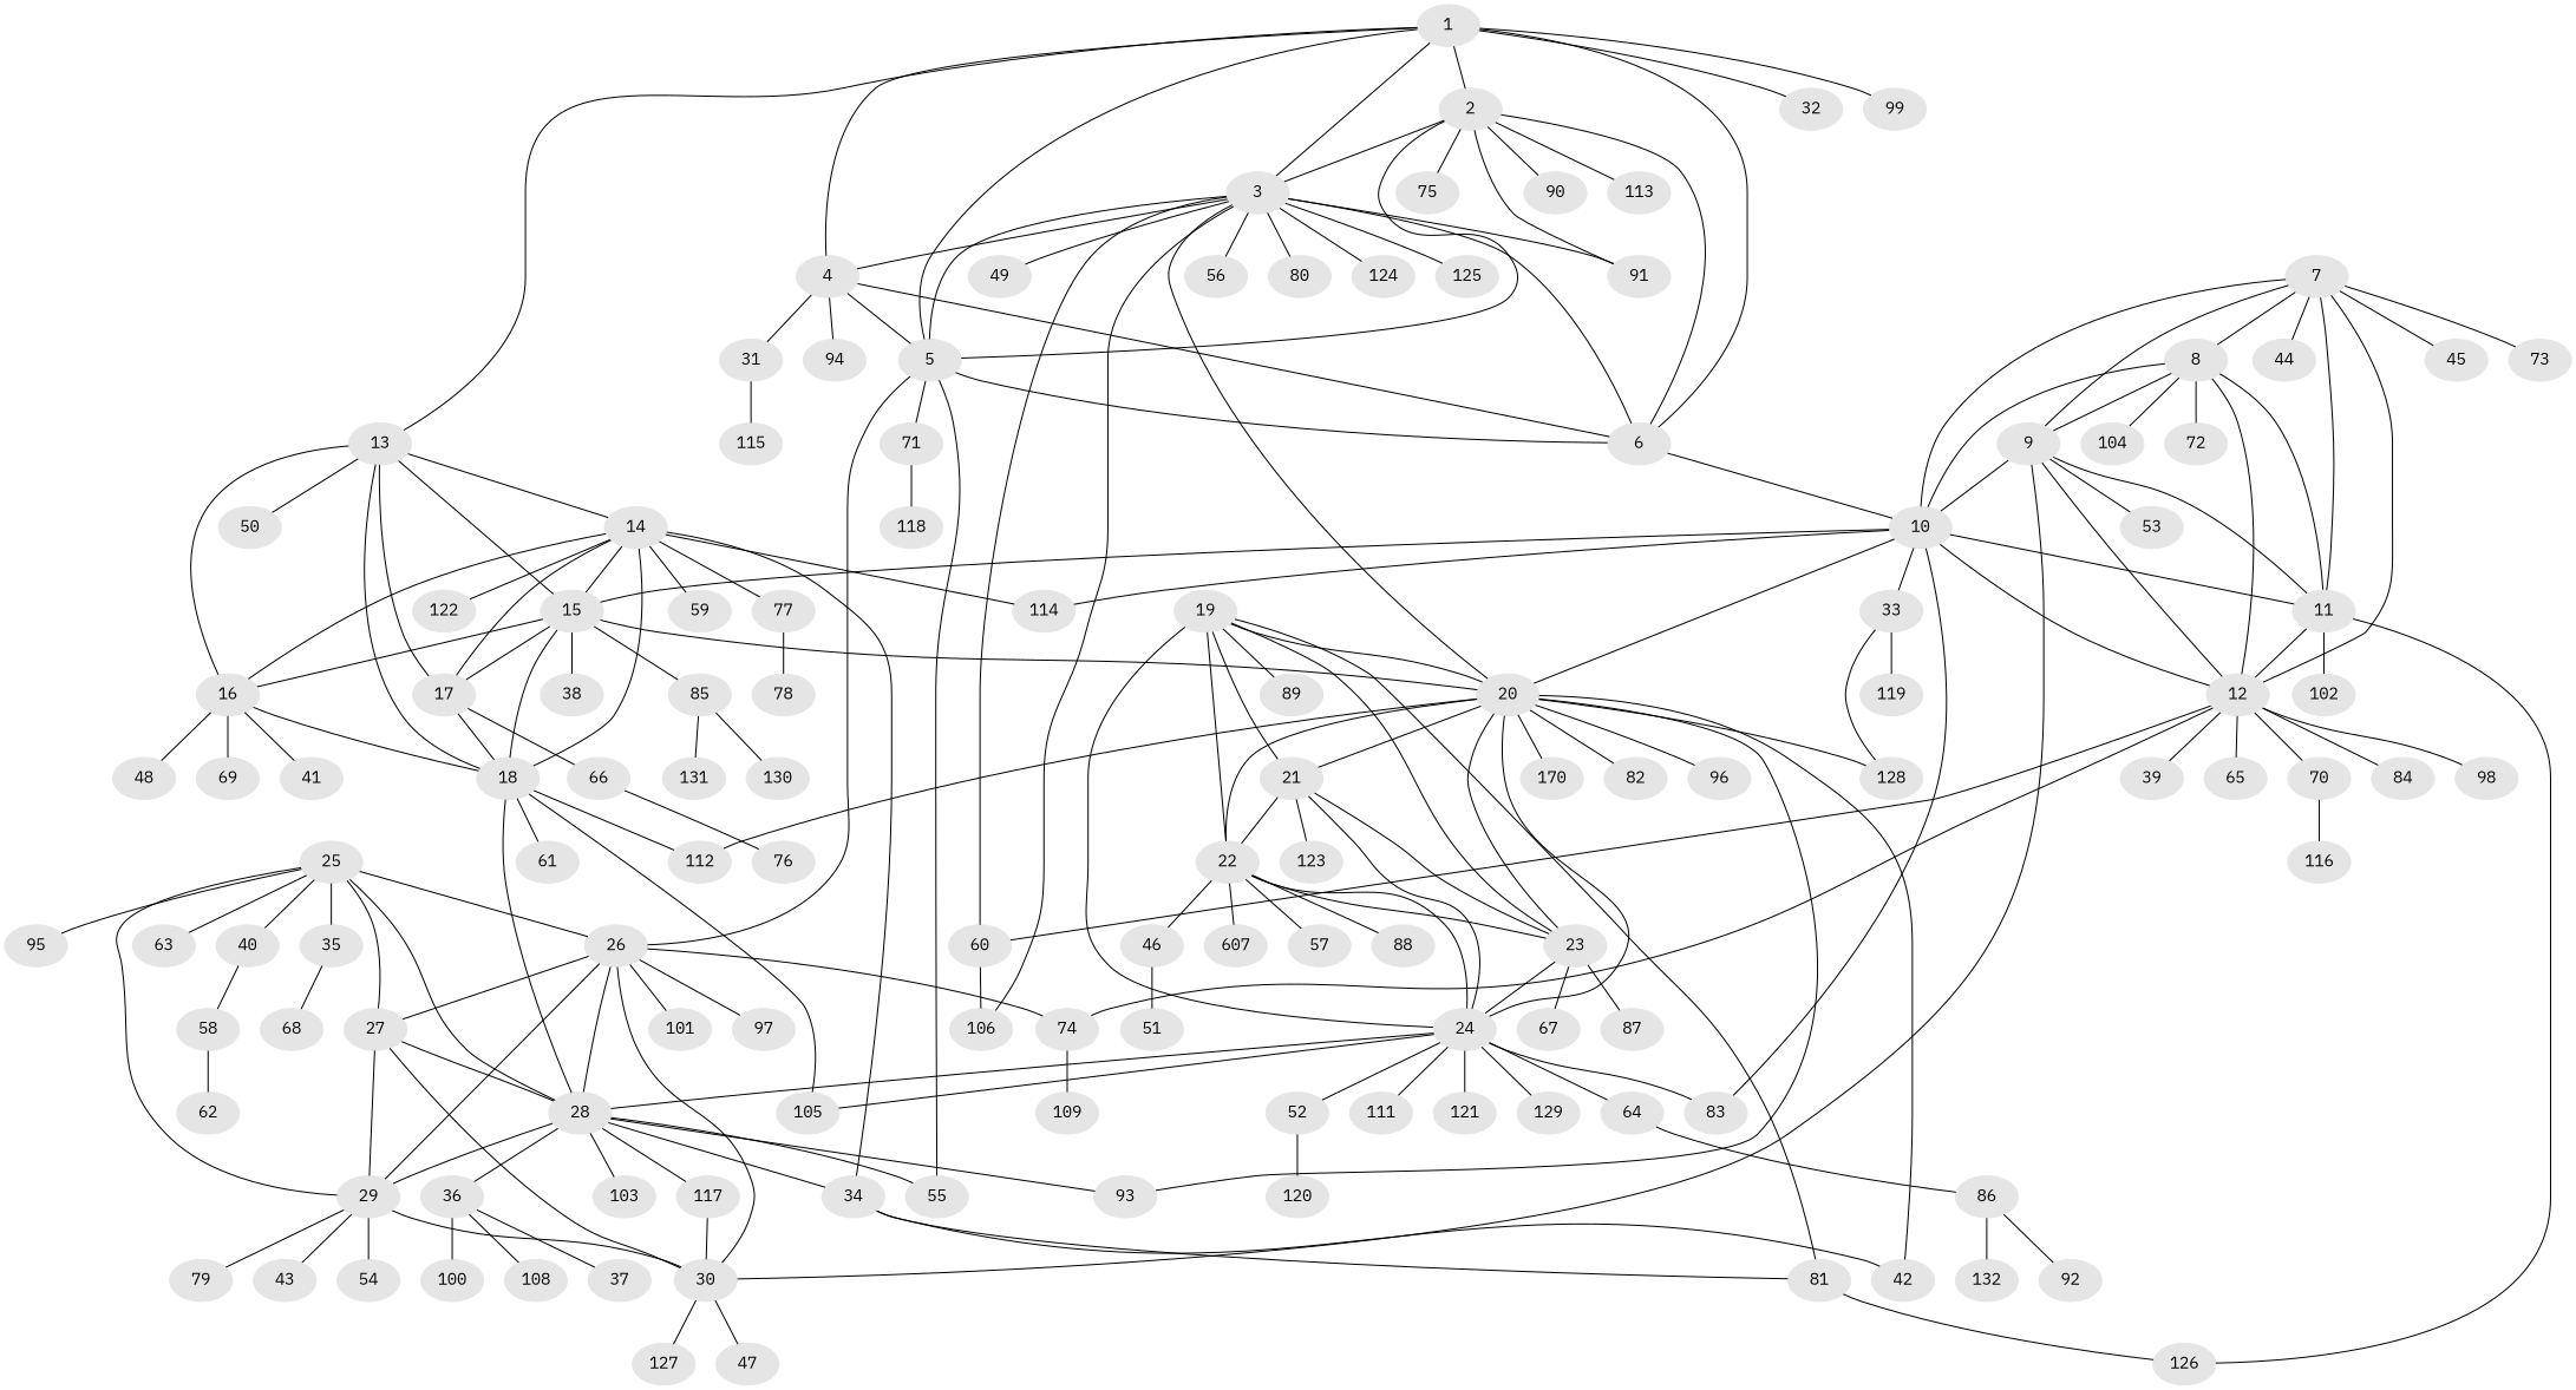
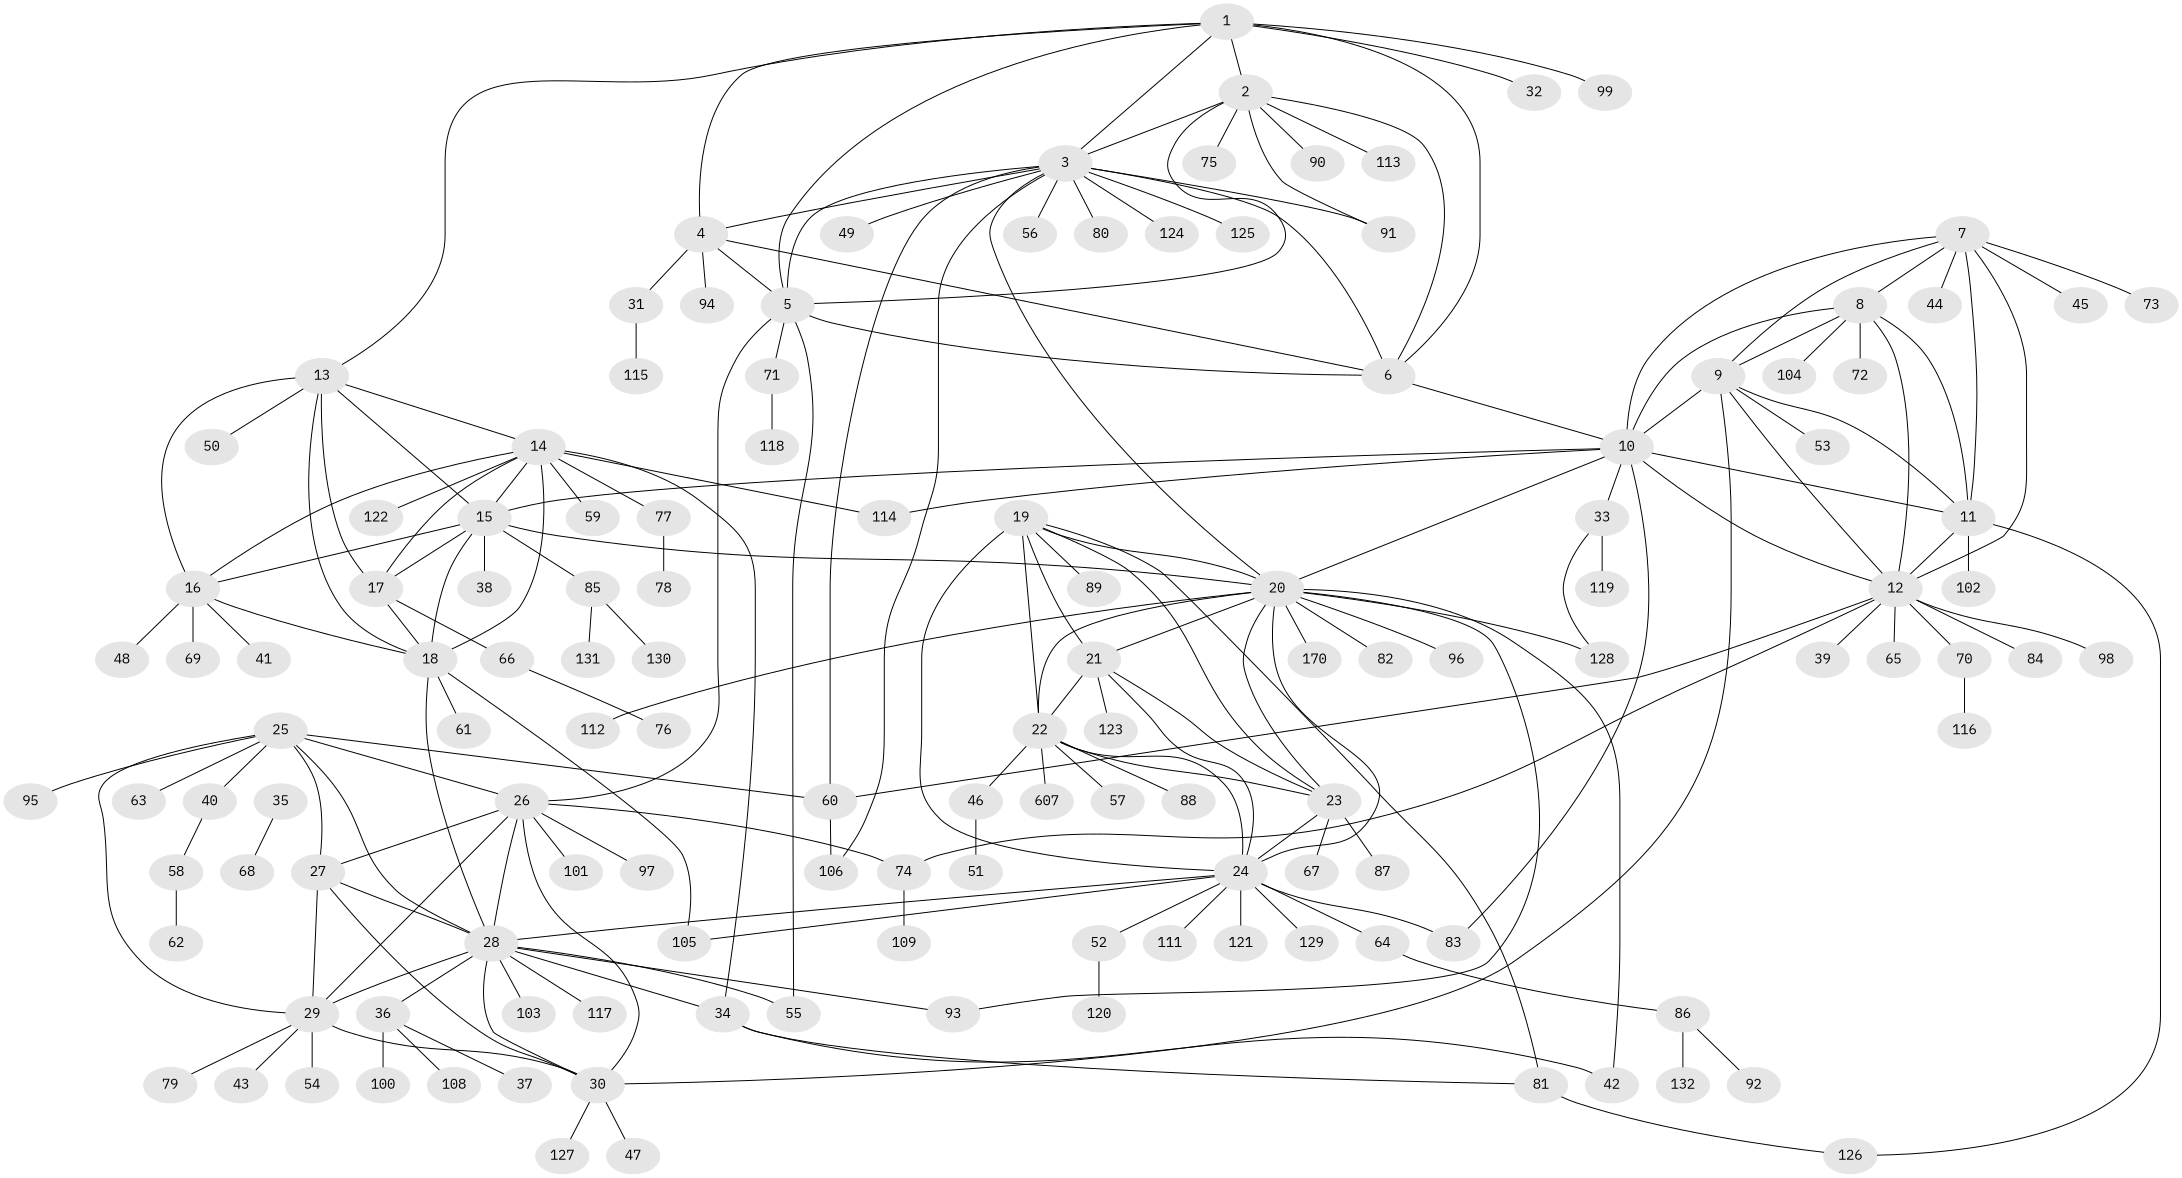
  graph {
    fontname="IBM Plex Mono"
    node [color=gray90 fontname="IBM Plex Mono" style=filled]
    edge [fontname="IBM Plex Mono"]
    1
    2
    3
    4
    5
    6
    13
    32
    99
    75
    90
    113
    91
    20
    49
    56
    60
    80
    106
    124
    125
    31
    94
    26
    55
    71
    10
    15
    14
    16
    17
    18
    50
    112
    21
    22
    23
    24
    42
    82
    93
    96
    n43 [label=170]
    128
    115
    30
    74
    28
    27
    29
    97
    101
    118
    11
    12
    33
    83
    114
    7
    8
    9
    44
    45
    73
    72
    104
    53
    102
    126
    39
    65
    70
    84
    98
    47
    127
    38
    85
    119
    116
    109
    34
    59
    77
    122
    41
    48
    69
    66
    61
    105
    81
    78
    130
    131
    76
    36
    103
    117
    19
    89
    123
    46
    57
    88
    n106 [label=607]
    67
    87
    52
    64
    111
    121
    129
    51
    120
    86
    25
    35
    40
    63
    95
    43
    54
    79
    68
    58
    37
    100
    108
    62
    92
    132
    1 -- 2
    1 -- 3
    1 -- 4
    1 -- 5
    1 -- 6
    1 -- 13
    1 -- 32
    1 -- 99
    2 -- 3
    2 -- 5
    2 -- 6
    2 -- 75
    2 -- 90
    2 -- 113
    2 -- 91
    3 -- 4
    3 -- 5
    3 -- 6
    3 -- 91
    3 -- 20
    3 -- 49
    3 -- 56
    3 -- 60
    3 -- 80
    3 -- 106
    3 -- 124
    3 -- 125
    4 -- 5
    4 -- 6
    4 -- 31
    4 -- 94
    5 -- 6
    5 -- 26
    5 -- 55
    5 -- 71
    6 -- 10
    13 -- 15
    13 -- 14
    13 -- 16
    13 -- 17
    13 -- 18
    13 -- 50
    20 -- 112
    20 -- 21
    20 -- 22
    20 -- 23
    20 -- 24
    20 -- 42
    20 -- 82
    20 -- 93
    20 -- 96
    20 -- n43
    20 -- 128
    60 -- 106
    31 -- 115
    26 -- 30
    26 -- 74
    26 -- 28
    26 -- 27
    26 -- 29
    26 -- 97
    26 -- 101
    71 -- 118
    10 -- 20
    10 -- 15
    10 -- 11
    10 -- 12
    10 -- 33
    10 -- 83
    10 -- 114
    15 -- 20
    15 -- 16
    15 -- 17
    15 -- 18
    15 -- 38
    15 -- 85
    14 -- 15
    14 -- 16
    14 -- 17
    14 -- 18
    14 -- 114
    14 -- 34
    14 -- 59
    14 -- 77
    14 -- 122
    16 -- 18
    16 -- 41
    16 -- 48
    16 -- 69
    17 -- 18
    17 -- 66
-   18 -- 112
    18 -- 28
    18 -- 61
    18 -- 105
    21 -- 22
    21 -- 23
    21 -- 24
    21 -- 123
    22 -- 23
    22 -- 24
    22 -- 46
    22 -- 57
    22 -- 88
    22 -- n106
    23 -- 24
    23 -- 67
    23 -- 87
    24 -- 28
    24 -- 83
    24 -- 105
    24 -- 52
    24 -- 64
    24 -- 111
    24 -- 121
    24 -- 129
    30 -- 47
    30 -- 127
    74 -- 109
    28 -- 55
    28 -- 93
-   117 -- 30
+   28 -- 30
    28 -- 29
    28 -- 34
    28 -- 36
    28 -- 103
    28 -- 117
    27 -- 30
    27 -- 28
    27 -- 29
    29 -- 30
    29 -- 43
    29 -- 54
    29 -- 79
    11 -- 12
    11 -- 102
    11 -- 126
    12 -- 60
    12 -- 74
    12 -- 39
    12 -- 65
    12 -- 70
    12 -- 84
    12 -- 98
    33 -- 128
    33 -- 119
    7 -- 10
    7 -- 11
    7 -- 12
    7 -- 8
    7 -- 9
    7 -- 44
    7 -- 45
    7 -- 73
    8 -- 10
    8 -- 11
    8 -- 12
    8 -- 9
    8 -- 72
    8 -- 104
    9 -- 10
    9 -- 30
    9 -- 11
    9 -- 12
    9 -- 53
    70 -- 116
    85 -- 130
    85 -- 131
    34 -- 42
    34 -- 81
    77 -- 78
    66 -- 76
    81 -- 126
    36 -- 37
    36 -- 100
    36 -- 108
    19 -- 20
    19 -- 21
    19 -- 22
    19 -- 23
    19 -- 24
    19 -- 81
    19 -- 89
    46 -- 51
    52 -- 120
    64 -- 86
    86 -- 92
    86 -- 132
    25 -- 26
    25 -- 28
    25 -- 27
    25 -- 29
-   25 -- 35
+   25 -- 60
    25 -- 40
    25 -- 63
    25 -- 95
    35 -- 68
    40 -- 58
    58 -- 62
  }
